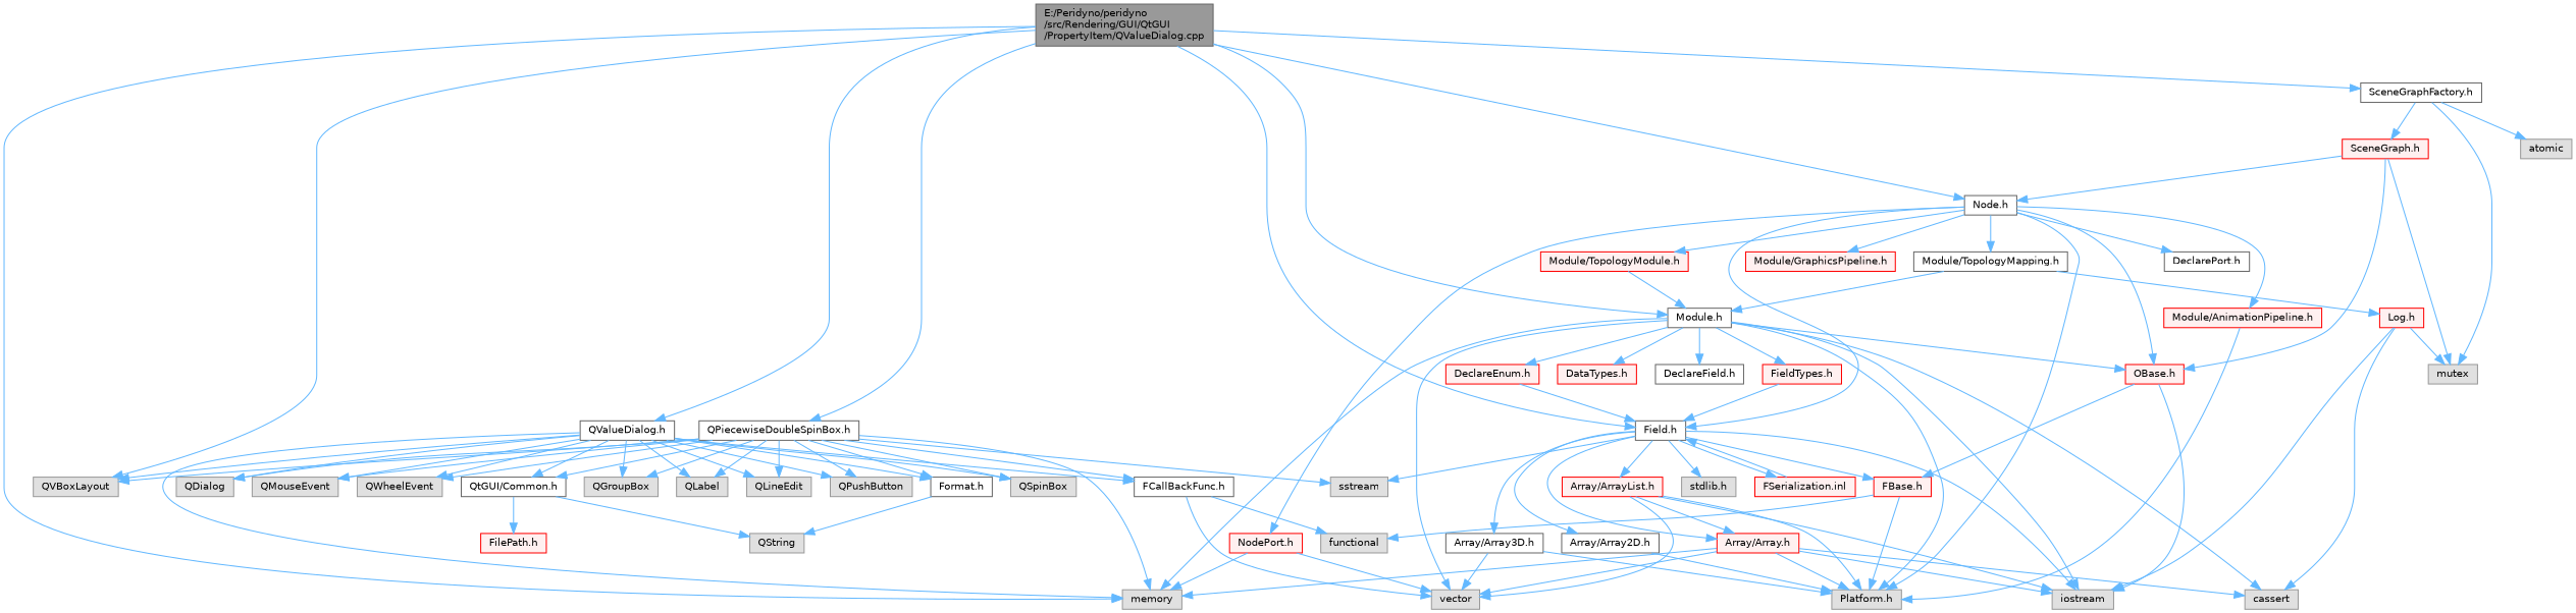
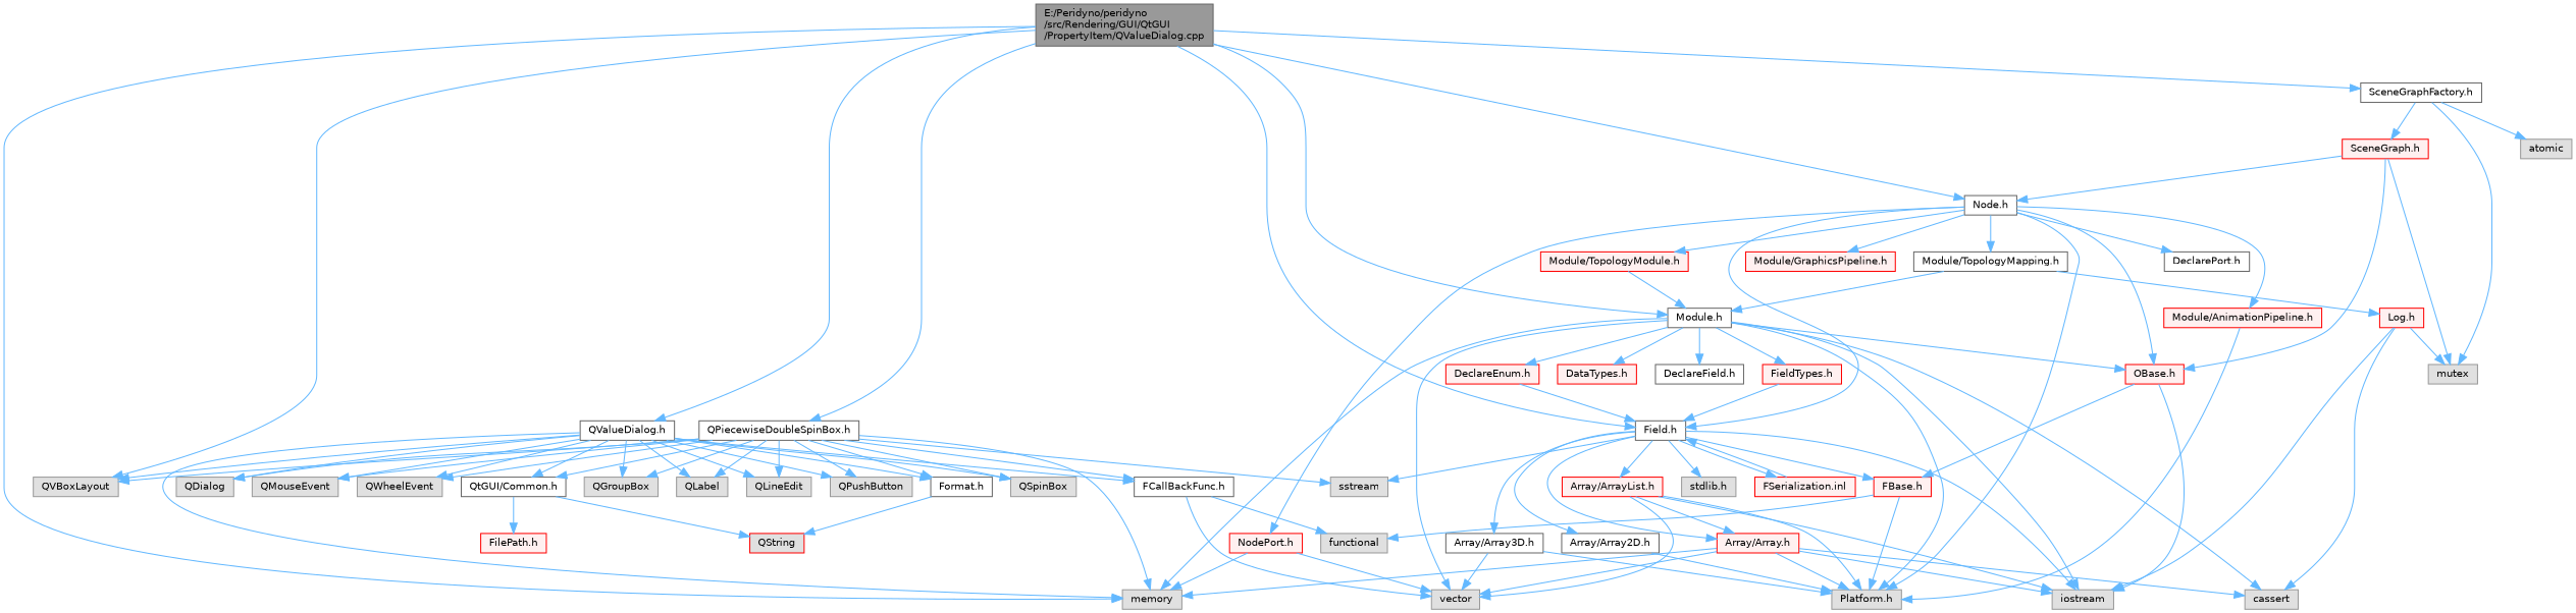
  digraph {
    node [color=grey60 fillcolor="#E0E0E0" fontname=Helvetica fontsize=10 shape=box style=filled]
    edge [color=steelblue1 fontname=Helvetica fontsize=10 labelfontname=Helvetica labelfontsize=10 style=solid]
    n1 [color=gray40 fillcolor=grey60 fontcolor=black height=0.2 label="E:/Peridyno/peridyno\l/src/Rendering/GUI/QtGUI\l/PropertyItem/QValueDialog.cpp" width=0.4]
    n2 [color=grey40 fillcolor=white height=0.2 label="QValueDialog.h" width=0.4]
    n3 [height=0.2 label=QVBoxLayout width=0.4]
    n4 [height=0.2 label=memory width=0.4]
    n5 [color=grey40 fillcolor=white height=0.2 label="Module.h" width=0.4]
    n6 [color=grey40 fillcolor=white height=0.2 label="Field.h" width=0.4]
    n7 [color=grey40 fillcolor=white height=0.2 label="Node.h" width=0.4]
    n8 [color=grey40 fillcolor=white height=0.2 label="SceneGraphFactory.h" width=0.4]
    n9 [color=grey40 fillcolor=white height=0.2 label="QPiecewiseDoubleSpinBox.h" width=0.4]
    n10 [height=0.2 label=QGroupBox width=0.4]
    n11 [height=0.2 label=QPushButton width=0.4]
    n12 [height=0.2 label=QSpinBox width=0.4]
    n13 [height=0.2 label=QDialog width=0.4]
    n14 [height=0.2 label=QLineEdit width=0.4]
    n15 [height=0.2 label=QMouseEvent width=0.4]
    n16 [height=0.2 label=QWheelEvent width=0.4]
    n17 [height=0.2 label=QLabel width=0.4]
    n18 [color=grey40 fillcolor=white height=0.2 label="Format.h" width=0.4]
    n19 [color=grey40 fillcolor=white height=0.2 label="FCallBackFunc.h" width=0.4]
    n20 [color=grey40 fillcolor=white height=0.2 label="QtGUI/Common.h" width=0.4]
    n21 [height=0.2 label=vector width=0.4]
    n22 [height=0.2 label="Platform.h" width=0.4]
    n23 [height=0.2 label=cassert width=0.4]
    n24 [height=0.2 label=iostream width=0.4]
    n25 [color=red fillcolor="#FFF0F0" height=0.2 label="OBase.h" width=0.4]
    n26 [color=red fillcolor="#FFF0F0" height=0.2 label="DataTypes.h" width=0.4]
    n27 [color=red fillcolor="#FFF0F0" height=0.2 label="DeclareEnum.h" width=0.4]
    n28 [color=grey40 fillcolor=white height=0.2 label="DeclareField.h" width=0.4]
    n29 [color=red fillcolor="#FFF0F0" height=0.2 label="FieldTypes.h" width=0.4]
    n30 [color=red fillcolor="#FFF0F0" height=0.2 label="FBase.h" width=0.4]
    n31 [height=0.2 label="stdlib.h" width=0.4]
    n32 [height=0.2 label=sstream width=0.4]
    n33 [color=red fillcolor="#FFF0F0" height=0.2 label="Array/Array.h" width=0.4]
    n34 [color=grey40 fillcolor=white height=0.2 label="Array/Array2D.h" width=0.4]
    n35 [color=grey40 fillcolor=white height=0.2 label="Array/Array3D.h" width=0.4]
    n36 [color=red fillcolor="#FFF0F0" height=0.2 label="Array/ArrayList.h" width=0.4]
    n37 [color=red fillcolor="#FFF0F0" height=0.2 label="FSerialization.inl" width=0.4]
    n38 [color=grey40 fillcolor=white height=0.2 label="DeclarePort.h" width=0.4]
    n39 [color=red fillcolor="#FFF0F0" height=0.2 label="NodePort.h" width=0.4]
    n40 [color=red fillcolor="#FFF0F0" height=0.2 label="Module/TopologyModule.h" width=0.4]
    n41 [color=grey40 fillcolor=white height=0.2 label="Module/TopologyMapping.h" width=0.4]
    n42 [color=red fillcolor="#FFF0F0" height=0.2 label="Module/AnimationPipeline.h" width=0.4]
    n43 [color=red fillcolor="#FFF0F0" height=0.2 label="Module/GraphicsPipeline.h" width=0.4]
    n44 [height=0.2 label=mutex width=0.4]
    n45 [height=0.2 label=atomic width=0.4]
    n46 [color=red fillcolor="#FFF0F0" height=0.2 label="SceneGraph.h" width=0.4]
-   n47 [height=0.2 label=QString width=0.4]
+   n47 [color=red height=0.2 label=QString width=0.4]
    n48 [height=0.2 label=functional width=0.4]
    n49 [color=red fillcolor="#FFF0F0" height=0.2 label="FilePath.h" width=0.4]
    n50 [color=red fillcolor="#FFF0F0" height=0.2 label="Log.h" width=0.4]
    n1 -> n2
    n1 -> n3
    n1 -> n4
    n1 -> n5
    n1 -> n6
    n1 -> n7
    n1 -> n8
    n1 -> n9
    n2 -> n3
    n2 -> n4
    n2 -> n10
    n2 -> n11
    n2 -> n12
    n2 -> n13
    n2 -> n14
    n2 -> n15
    n2 -> n16
    n2 -> n17
    n2 -> n18
    n2 -> n19
    n2 -> n20
    n5 -> n4
    n5 -> n21
    n5 -> n22
    n5 -> n23
    n5 -> n24
    n5 -> n25
    n5 -> n26
    n5 -> n27
    n5 -> n28
    n5 -> n29
    n6 -> n24
    n6 -> n30
    n6 -> n31
    n6 -> n32
    n6 -> n33
    n6 -> n34
    n6 -> n35
    n6 -> n36
    n6 -> n37
    n7 -> n6
    n7 -> n22
    n7 -> n25
    n7 -> n38
    n7 -> n39
    n7 -> n40
    n7 -> n41
    n7 -> n42
    n7 -> n43
    n8 -> n44
    n8 -> n45
    n8 -> n46
    n9 -> n3
    n9 -> n4
    n9 -> n10
    n9 -> n11
    n9 -> n12
    n9 -> n13
    n9 -> n14
    n9 -> n15
    n9 -> n16
    n9 -> n17
    n9 -> n18
    n9 -> n19
    n9 -> n20
    n9 -> n32
    n18 -> n47
    n19 -> n21
    n19 -> n48
    n20 -> n47
    n20 -> n49
    n25 -> n24
    n25 -> n30
    n27 -> n6
    n29 -> n6
    n30 -> n22
    n30 -> n48
    n33 -> n4
    n33 -> n21
    n33 -> n22
    n33 -> n23
    n33 -> n24
    n34 -> n22
    n35 -> n21
    n35 -> n22
    n36 -> n21
    n36 -> n22
    n36 -> n24
    n36 -> n33
    n37 -> n6
    n39 -> n4
    n39 -> n21
    n40 -> n5
    n41 -> n5
    n41 -> n50
    n42 -> n22
    n46 -> n7
    n46 -> n25
    n46 -> n44
    n50 -> n23
    n50 -> n24
    n50 -> n44
  }
